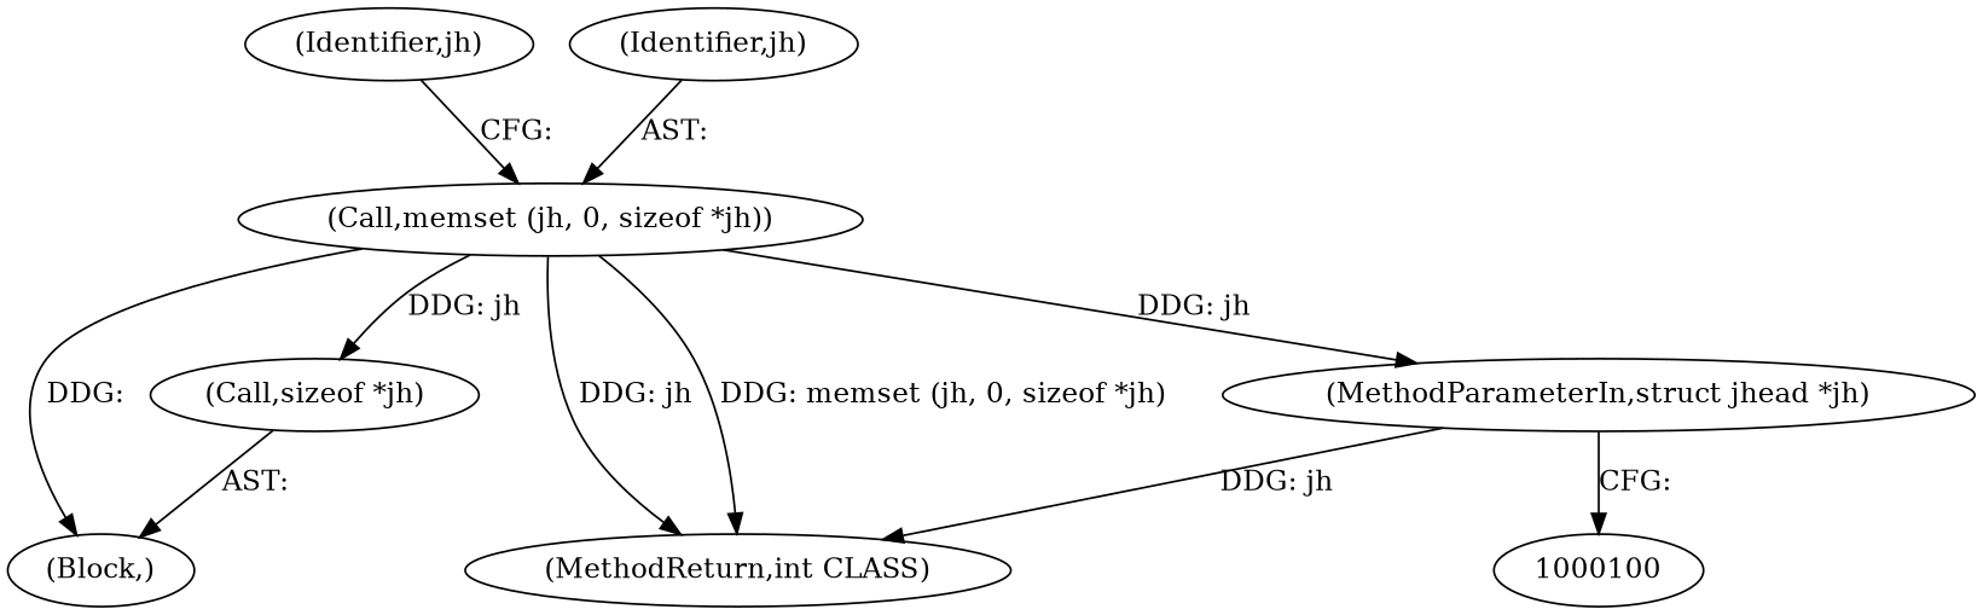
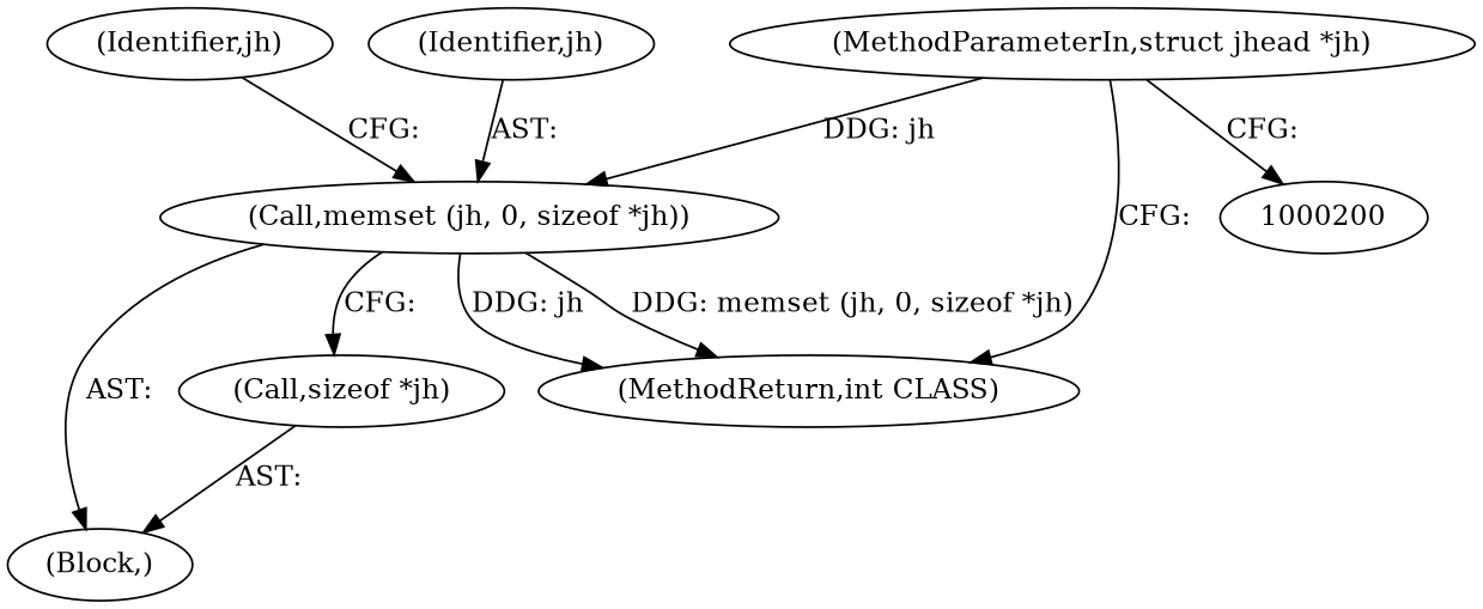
  digraph {
    n1 [label="(Call,memset (jh, 0, sizeof *jh))"]
    n2 [label="(Block,)"]
    n3 [label="(Call,sizeof *jh)"]
    n4 [label="(MethodReturn,int CLASS)"]
    n5 [label="(MethodParameterIn,struct jhead *jh)"]
-   1000100
+   1000100 [label=1000200]
    n7 [label="(Identifier,jh)"]
    n8 [label="(Identifier,jh)"]
-   n1 -> n2 [label="DDG: "]
-   n1 -> n3 [label="DDG: jh"]
+   n1 -> n2 [label="AST: "]
+   n1 -> n3 [label="CFG: "]
    n1 -> n4 [label="DDG: jh"]
    n1 -> n4 [label="DDG: memset (jh, 0, sizeof *jh)"]
    n3 -> n2 [label="AST: "]
-   n1 -> n5 [label="DDG: jh"]
-   n5 -> n4 [label="DDG: jh"]
+   n5 -> n1 [label="DDG: jh"]
+   n5 -> n4 [label="CFG: "]
    n5 -> 1000100 [label="CFG: "]
    n7 -> n1 [label="CFG: "]
    n8 -> n1 [label="AST: "]
  }
